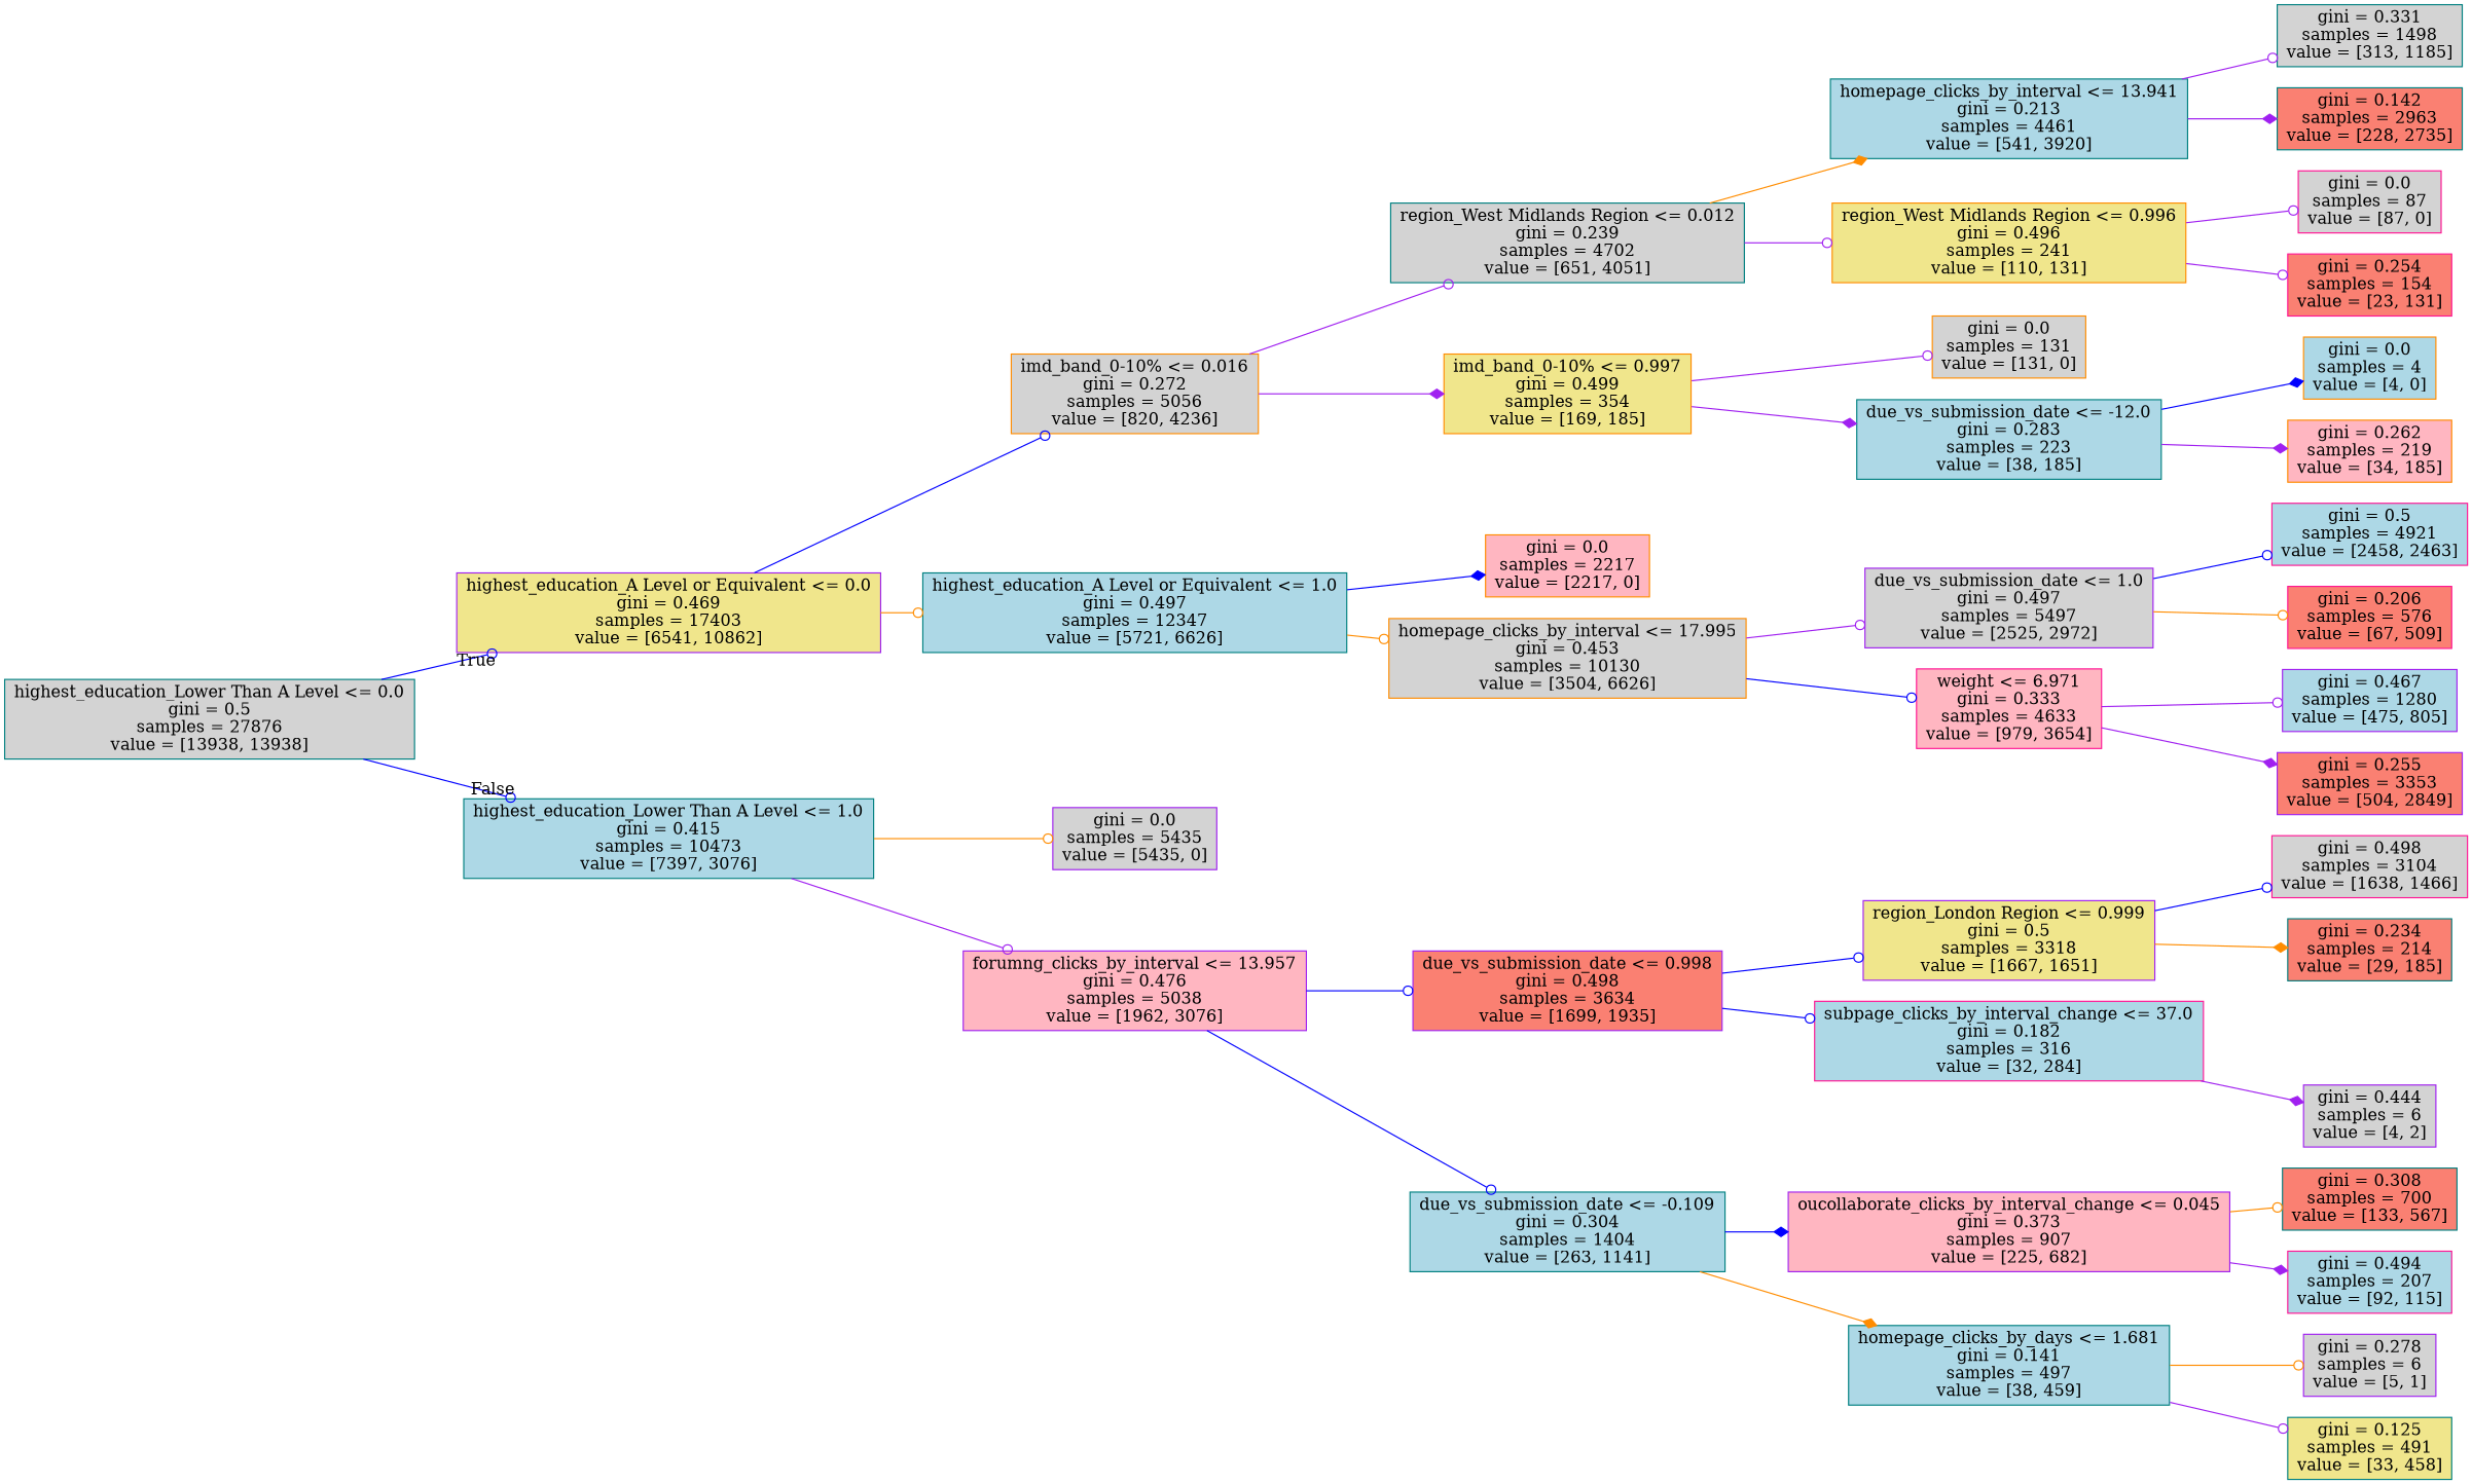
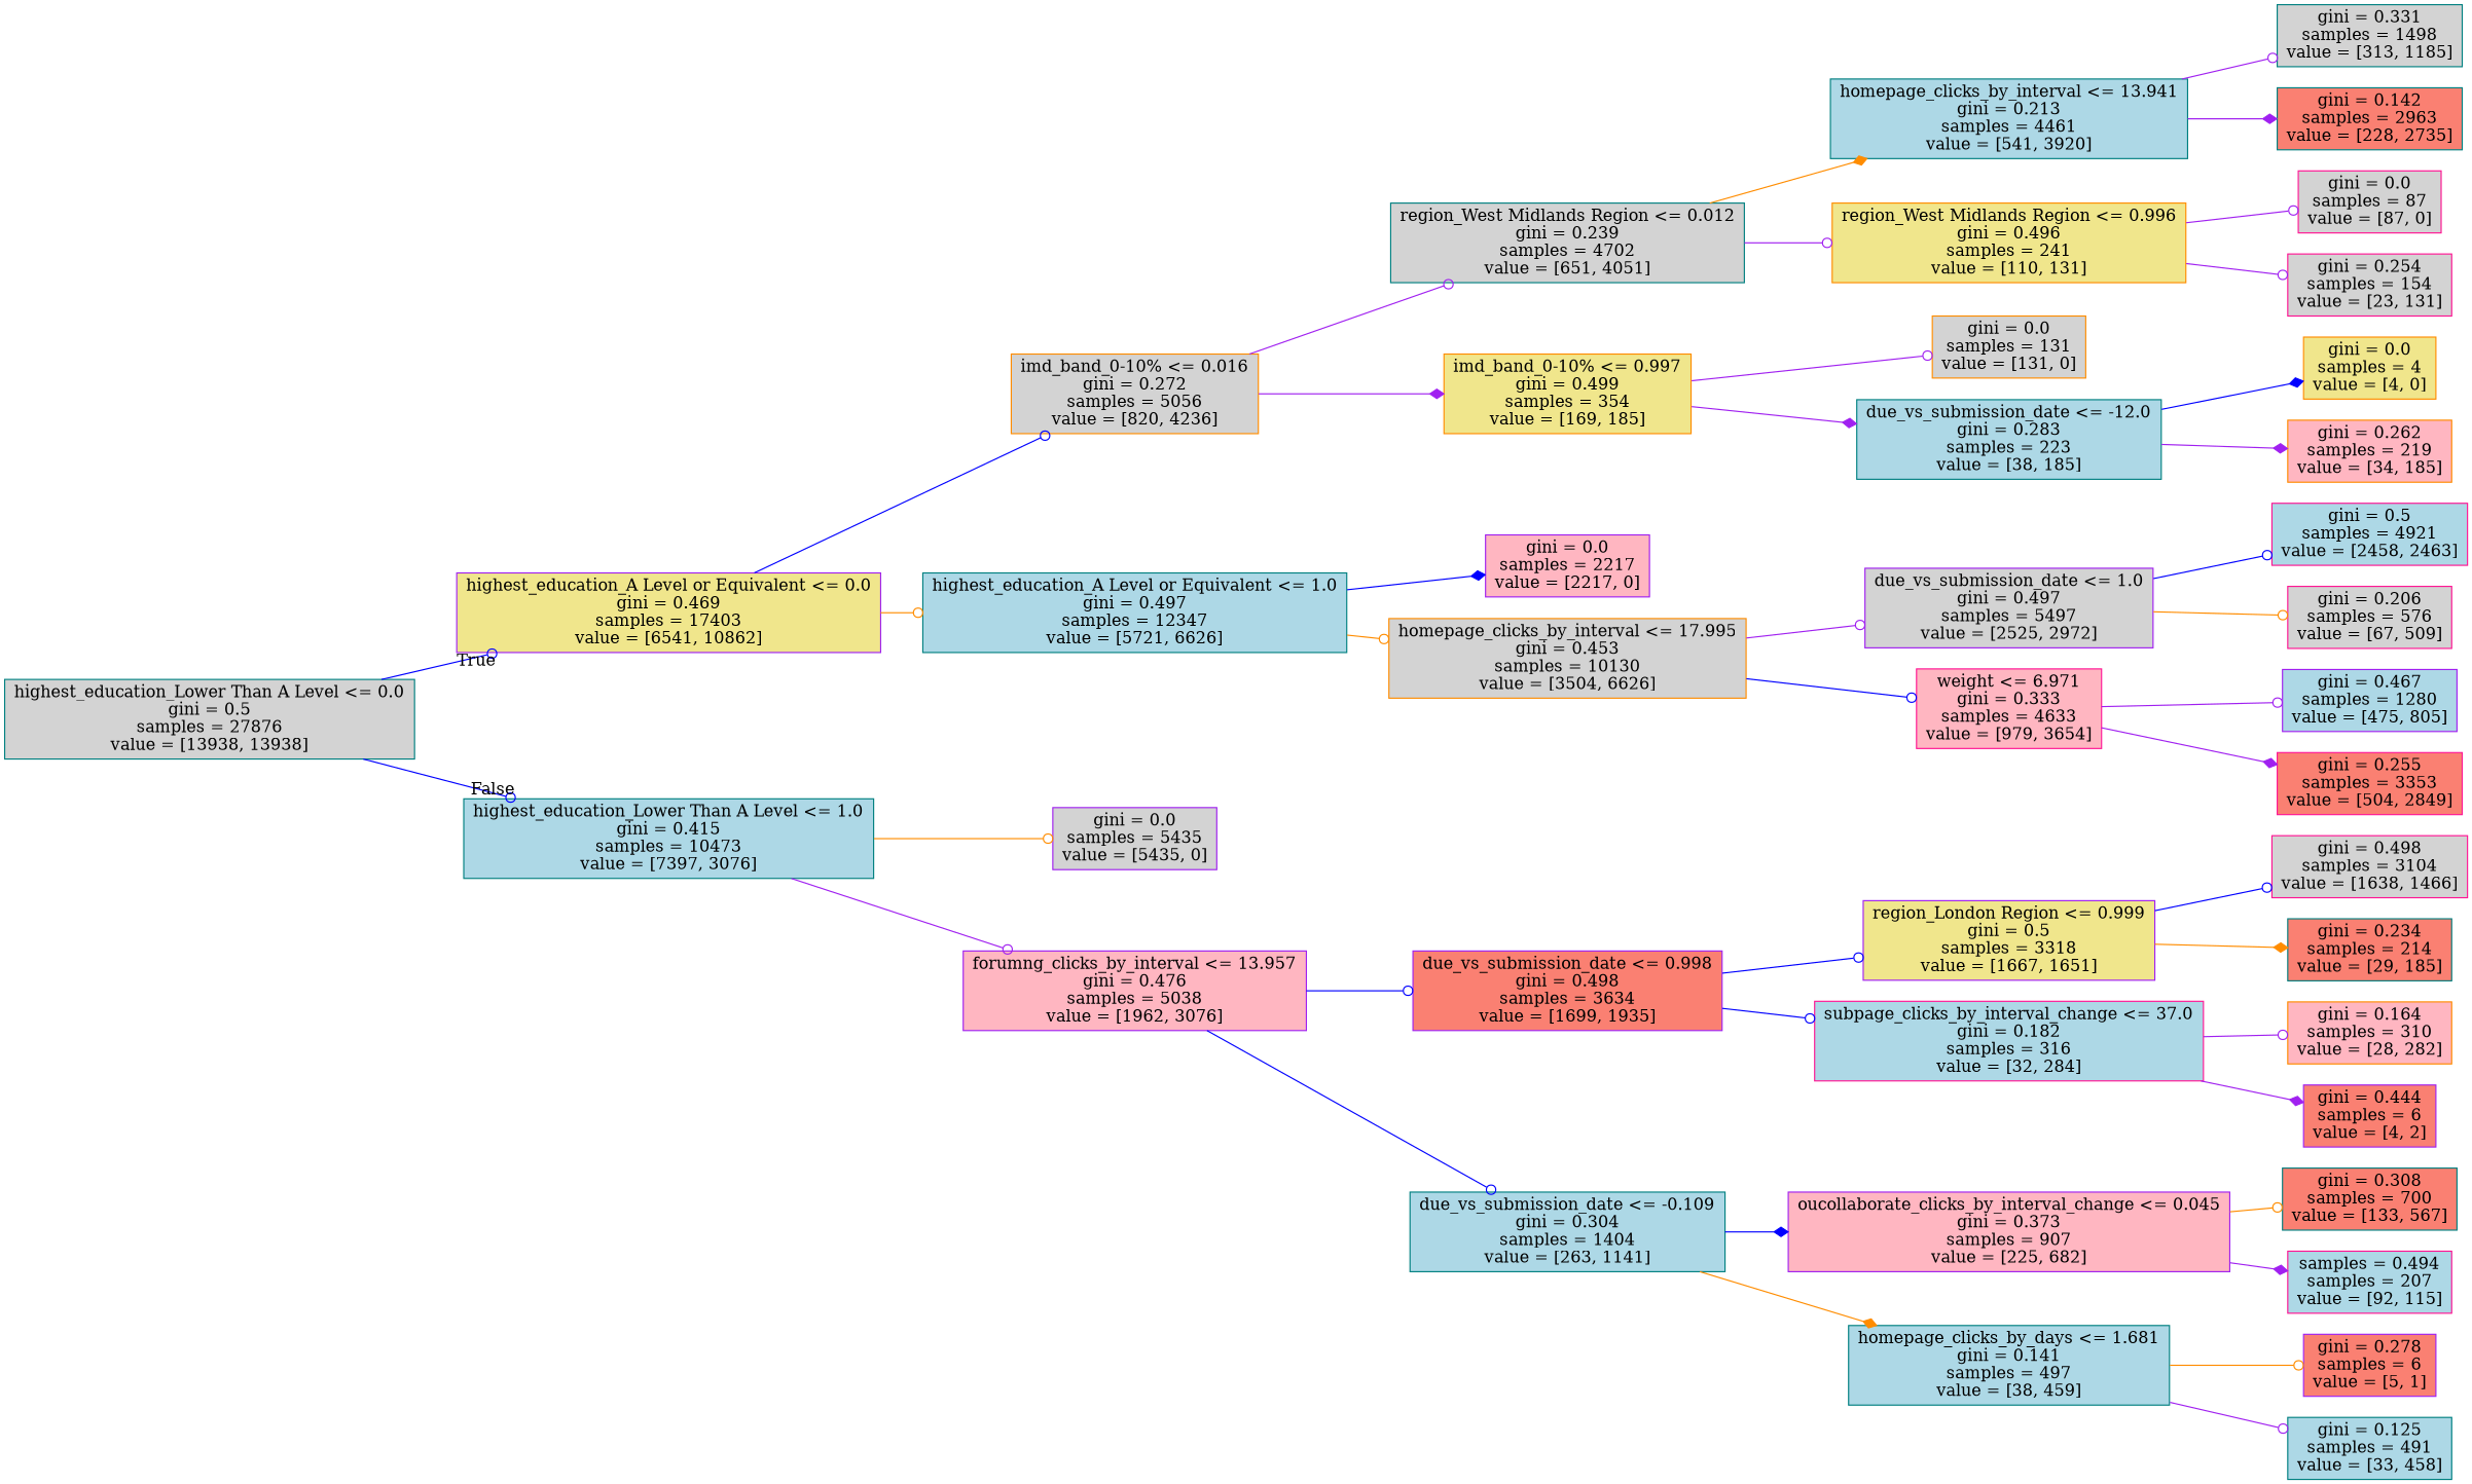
  digraph {
    rankdir=LR
    node [color=teal fillcolor=lightgrey shape=box style=filled]
    edge [arrowhead=odot color=purple]
    n1 [label="highest_education_Lower Than A Level <= 0.0\ngini = 0.5\nsamples = 27876\nvalue = [13938, 13938]"]
    n2 [color=purple fillcolor=khaki label="highest_education_A Level or Equivalent <= 0.0\ngini = 0.469\nsamples = 17403\nvalue = [6541, 10862]"]
    n3 [fillcolor=lightblue label="highest_education_Lower Than A Level <= 1.0\ngini = 0.415\nsamples = 10473\nvalue = [7397, 3076]"]
    n4 [color=darkorange label="imd_band_0-10% <= 0.016\ngini = 0.272\nsamples = 5056\nvalue = [820, 4236]"]
    n5 [fillcolor=lightblue label="highest_education_A Level or Equivalent <= 1.0\ngini = 0.497\nsamples = 12347\nvalue = [5721, 6626]"]
    n6 [color=purple label="gini = 0.0\nsamples = 5435\nvalue = [5435, 0]"]
    n7 [color=purple fillcolor=lightpink label="forumng_clicks_by_interval <= 13.957\ngini = 0.476\nsamples = 5038\nvalue = [1962, 3076]"]
    n8 [label="region_West Midlands Region <= 0.012\ngini = 0.239\nsamples = 4702\nvalue = [651, 4051]"]
    n9 [color=darkorange fillcolor=khaki label="imd_band_0-10% <= 0.997\ngini = 0.499\nsamples = 354\nvalue = [169, 185]"]
-   n10 [color=darkorange fillcolor=lightpink label="gini = 0.0\nsamples = 2217\nvalue = [2217, 0]"]
+   n10 [color=purple fillcolor=lightpink label="gini = 0.0\nsamples = 2217\nvalue = [2217, 0]"]
    n11 [color=darkorange label="homepage_clicks_by_interval <= 17.995\ngini = 0.453\nsamples = 10130\nvalue = [3504, 6626]"]
    n12 [fillcolor=lightblue label="homepage_clicks_by_interval <= 13.941\ngini = 0.213\nsamples = 4461\nvalue = [541, 3920]"]
    n13 [color=darkorange fillcolor=khaki label="region_West Midlands Region <= 0.996\ngini = 0.496\nsamples = 241\nvalue = [110, 131]"]
    n14 [color=darkorange label="gini = 0.0\nsamples = 131\nvalue = [131, 0]"]
    n15 [fillcolor=lightblue label="due_vs_submission_date <= -12.0\ngini = 0.283\nsamples = 223\nvalue = [38, 185]"]
    n16 [label="gini = 0.331\nsamples = 1498\nvalue = [313, 1185]"]
    n17 [fillcolor=salmon label="gini = 0.142\nsamples = 2963\nvalue = [228, 2735]"]
    n18 [color=deeppink label="gini = 0.0\nsamples = 87\nvalue = [87, 0]"]
-   n19 [color=deeppink fillcolor=salmon label="gini = 0.254\nsamples = 154\nvalue = [23, 131]"]
-   n20 [color=darkorange fillcolor=lightblue label="gini = 0.0\nsamples = 4\nvalue = [4, 0]"]
+   n19 [color=deeppink label="gini = 0.254\nsamples = 154\nvalue = [23, 131]"]
+   n20 [color=darkorange fillcolor=khaki label="gini = 0.0\nsamples = 4\nvalue = [4, 0]"]
    n21 [color=darkorange fillcolor=lightpink label="gini = 0.262\nsamples = 219\nvalue = [34, 185]"]
    n22 [color=purple label="due_vs_submission_date <= 1.0\ngini = 0.497\nsamples = 5497\nvalue = [2525, 2972]"]
    n23 [color=deeppink fillcolor=lightpink label="weight <= 6.971\ngini = 0.333\nsamples = 4633\nvalue = [979, 3654]"]
    n24 [color=deeppink fillcolor=lightblue label="gini = 0.5\nsamples = 4921\nvalue = [2458, 2463]"]
-   n25 [color=deeppink fillcolor=salmon label="gini = 0.206\nsamples = 576\nvalue = [67, 509]"]
+   n25 [color=deeppink label="gini = 0.206\nsamples = 576\nvalue = [67, 509]"]
    n26 [color=purple fillcolor=lightblue label="gini = 0.467\nsamples = 1280\nvalue = [475, 805]"]
-   n27 [color=purple fillcolor=salmon label="gini = 0.255\nsamples = 3353\nvalue = [504, 2849]"]
+   n27 [color=deeppink fillcolor=salmon label="gini = 0.255\nsamples = 3353\nvalue = [504, 2849]"]
    n28 [color=purple fillcolor=salmon label="due_vs_submission_date <= 0.998\ngini = 0.498\nsamples = 3634\nvalue = [1699, 1935]"]
    n29 [fillcolor=lightblue label="due_vs_submission_date <= -0.109\ngini = 0.304\nsamples = 1404\nvalue = [263, 1141]"]
    n30 [color=purple fillcolor=khaki label="region_London Region <= 0.999\ngini = 0.5\nsamples = 3318\nvalue = [1667, 1651]"]
    n31 [color=deeppink fillcolor=lightblue label="subpage_clicks_by_interval_change <= 37.0\ngini = 0.182\nsamples = 316\nvalue = [32, 284]"]
    n32 [color=purple fillcolor=lightpink label="oucollaborate_clicks_by_interval_change <= 0.045\ngini = 0.373\nsamples = 907\nvalue = [225, 682]"]
    n33 [fillcolor=lightblue label="homepage_clicks_by_days <= 1.681\ngini = 0.141\nsamples = 497\nvalue = [38, 459]"]
    n34 [color=deeppink label="gini = 0.498\nsamples = 3104\nvalue = [1638, 1466]"]
    n35 [fillcolor=salmon label="gini = 0.234\nsamples = 214\nvalue = [29, 185]"]
-   n37 [color=purple label="gini = 0.444\nsamples = 6\nvalue = [4, 2]"]
+   n36 [color=darkorange fillcolor=lightpink label="gini = 0.164\nsamples = 310\nvalue = [28, 282]"]
+   n37 [color=purple fillcolor=salmon label="gini = 0.444\nsamples = 6\nvalue = [4, 2]"]
    n38 [fillcolor=salmon label="gini = 0.308\nsamples = 700\nvalue = [133, 567]"]
-   n39 [color=deeppink fillcolor=lightblue label="gini = 0.494\nsamples = 207\nvalue = [92, 115]"]
-   n40 [color=purple label="gini = 0.278\nsamples = 6\nvalue = [5, 1]"]
-   n41 [fillcolor=khaki label="gini = 0.125\nsamples = 491\nvalue = [33, 458]"]
+   n39 [color=deeppink fillcolor=lightblue label="samples = 0.494\nsamples = 207\nvalue = [92, 115]"]
+   n40 [color=purple fillcolor=salmon label="gini = 0.278\nsamples = 6\nvalue = [5, 1]"]
+   n41 [fillcolor=lightblue label="gini = 0.125\nsamples = 491\nvalue = [33, 458]"]
    n1 -> n2 [color=blue headlabel=True labelangle=45 labeldistance=2.5]
    n1 -> n3 [color=blue headlabel=False labelangle=-45 labeldistance=2.5]
    n2 -> n4 [color=blue]
    n2 -> n5 [color=darkorange]
    n3 -> n6 [color=darkorange]
    n3 -> n7
    n4 -> n8
    n4 -> n9 [arrowhead=diamond]
    n5 -> n10 [arrowhead=diamond color=blue]
    n5 -> n11 [color=darkorange]
    n7 -> n28 [color=blue]
    n7 -> n29 [color=blue]
    n8 -> n12 [arrowhead=diamond color=darkorange]
    n8 -> n13
    n9 -> n14
    n9 -> n15 [arrowhead=diamond]
    n11 -> n22
    n11 -> n23 [color=blue]
    n12 -> n16
    n12 -> n17 [arrowhead=diamond]
    n13 -> n18
    n13 -> n19
    n15 -> n20 [arrowhead=diamond color=blue]
    n15 -> n21 [arrowhead=diamond]
    n22 -> n24 [color=blue]
    n22 -> n25 [color=darkorange]
    n23 -> n26
    n23 -> n27 [arrowhead=diamond]
    n28 -> n30 [color=blue]
    n28 -> n31 [color=blue]
    n29 -> n32 [arrowhead=diamond color=blue]
    n29 -> n33 [arrowhead=diamond color=darkorange]
    n30 -> n34 [color=blue]
    n30 -> n35 [arrowhead=diamond color=darkorange]
+   n31 -> n36
    n31 -> n37 [arrowhead=diamond]
    n32 -> n38 [color=darkorange]
    n32 -> n39 [arrowhead=diamond]
    n33 -> n40 [color=darkorange]
    n33 -> n41
  }
